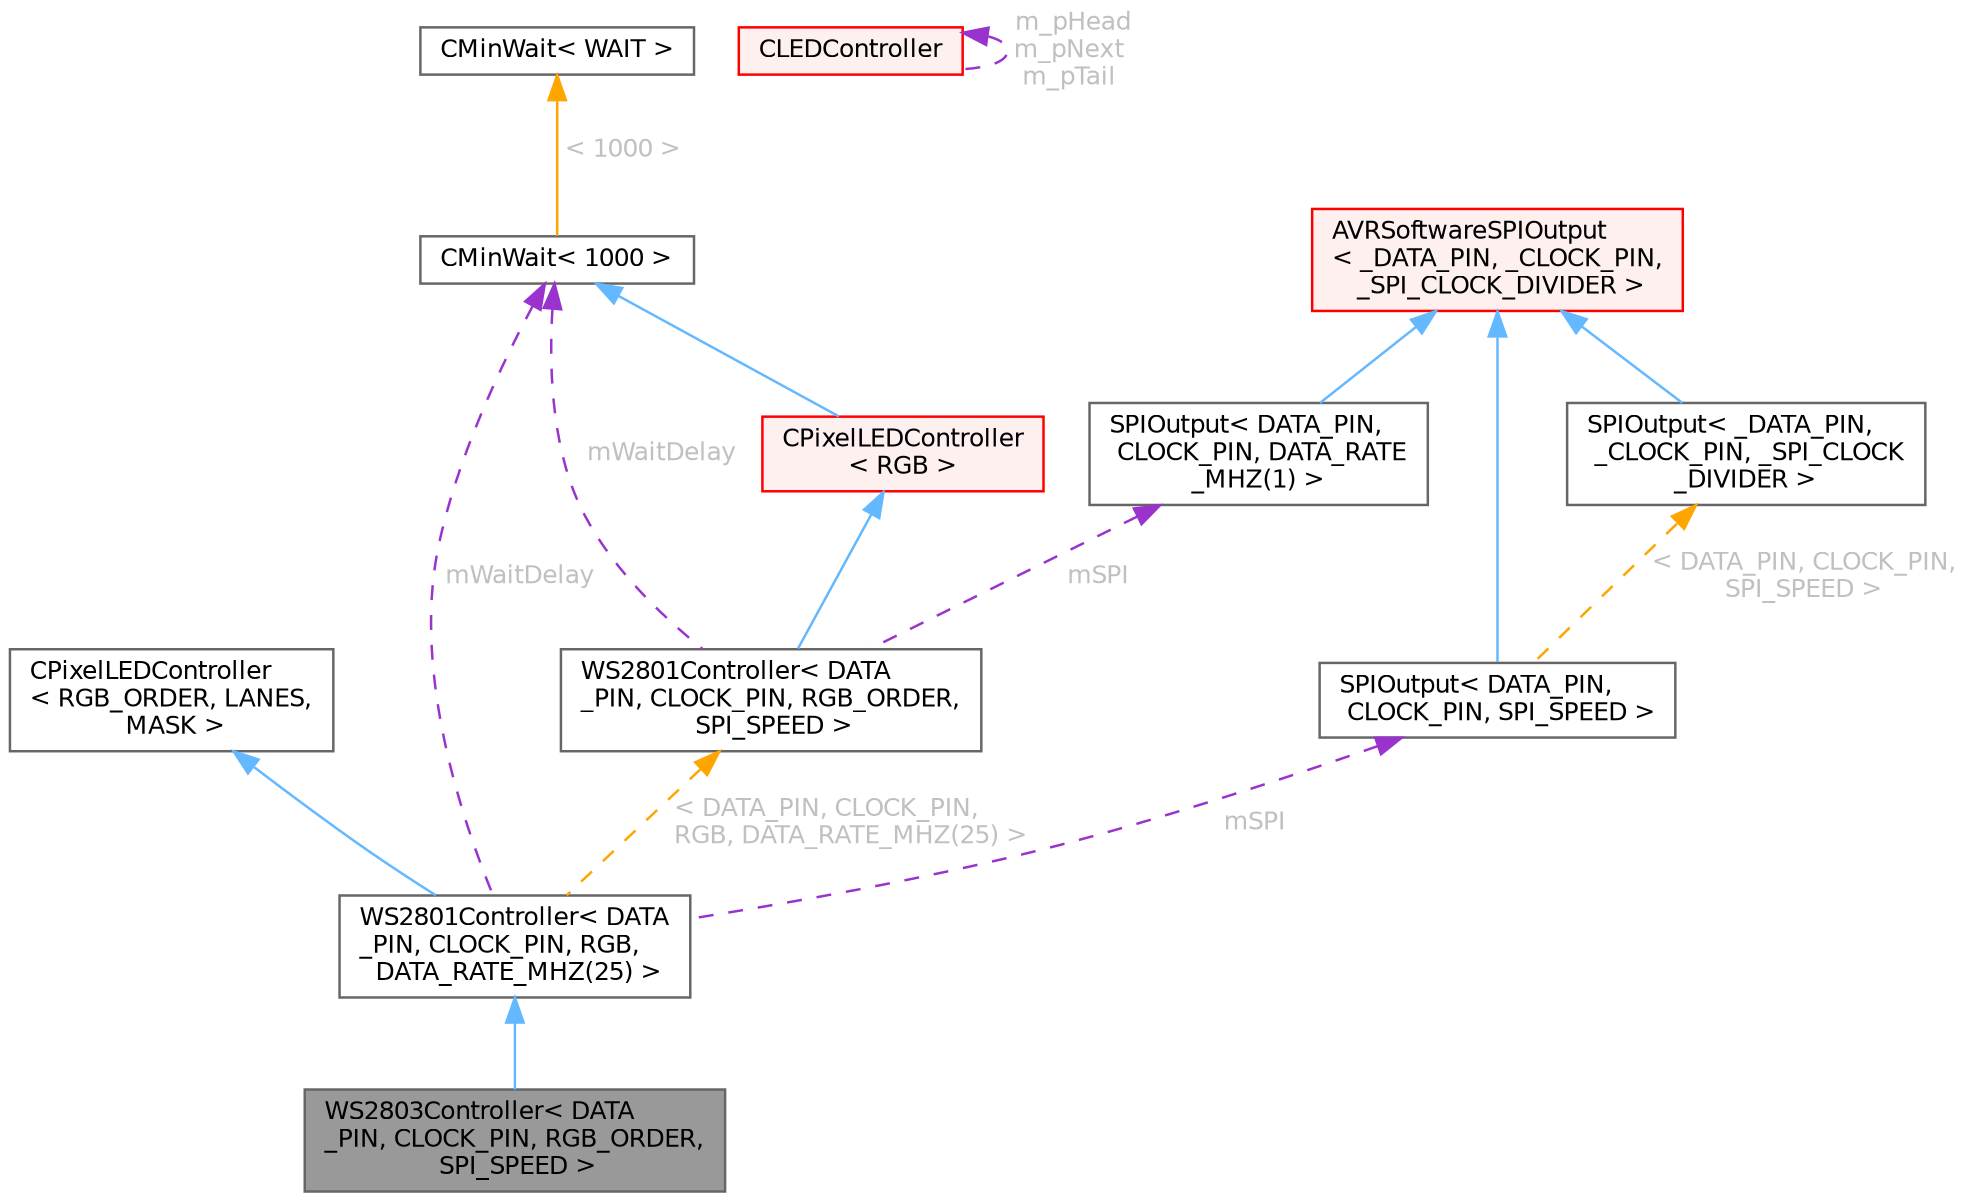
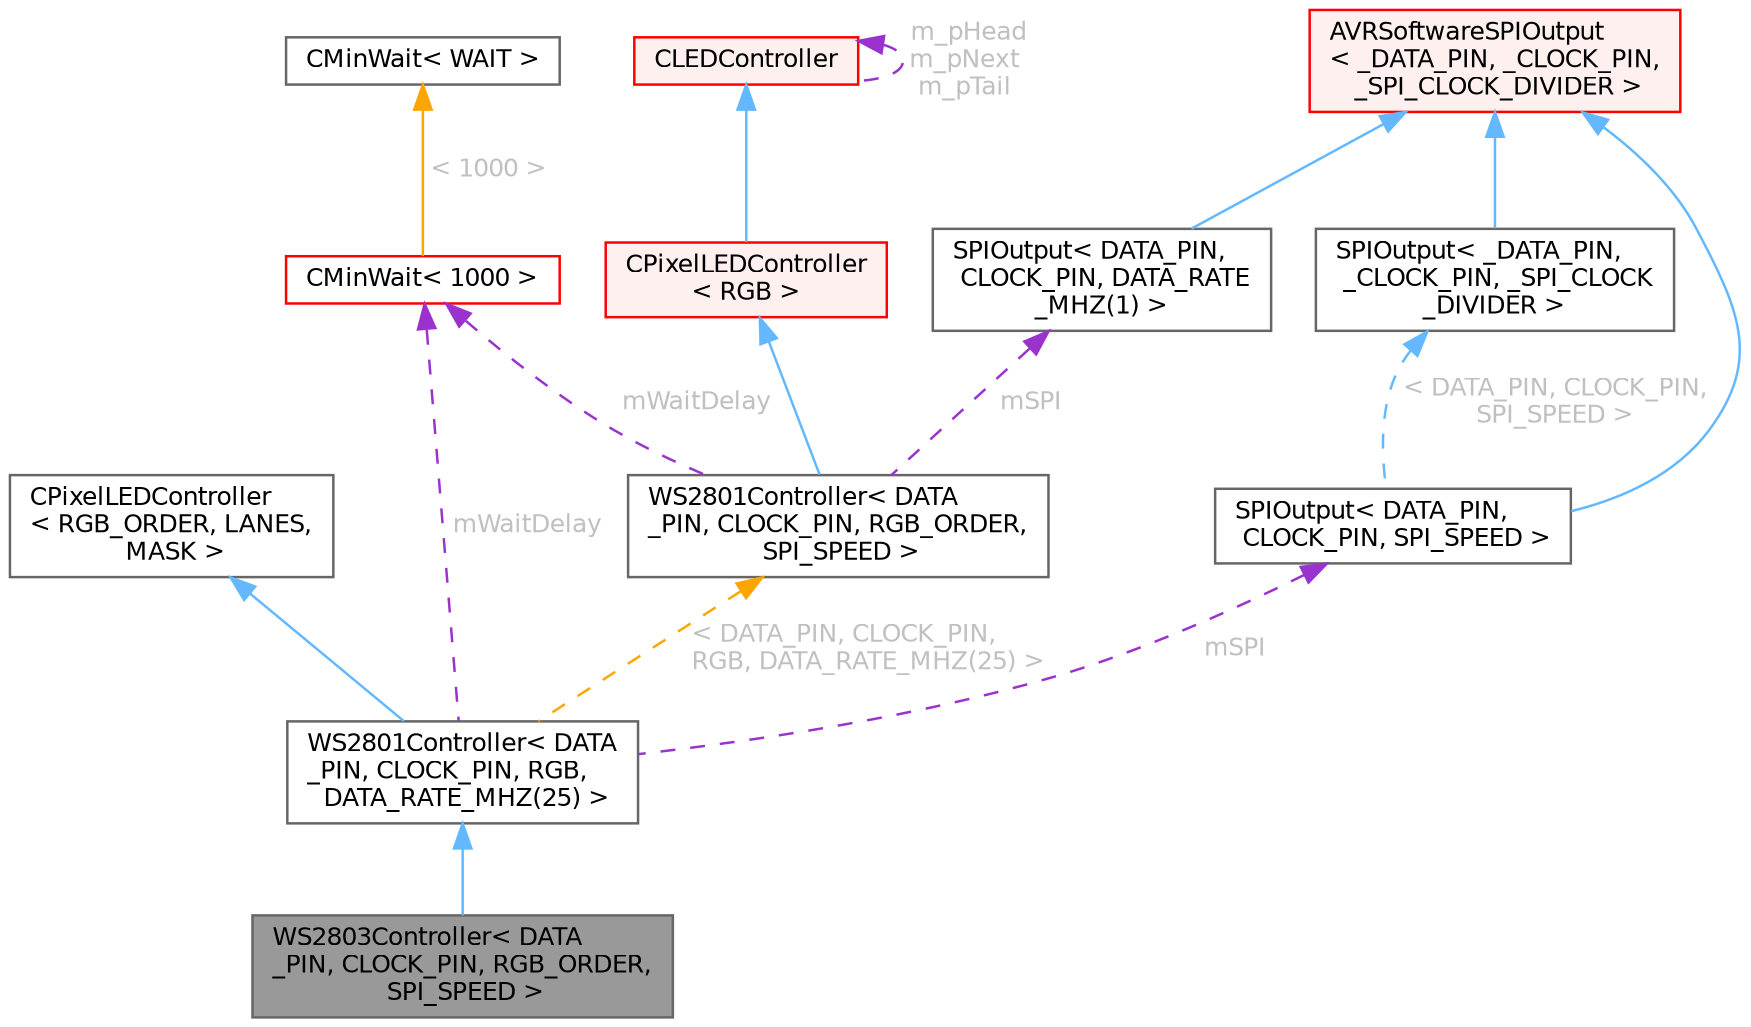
  digraph {
    rankdir=TB
    node [color=gray40 fillcolor=white fontname=Helvetica fontsize=10 shape=box style=filled]
    edge [color=steelblue1 dir=back fontname=Helvetica fontsize=10 labelfontname=Helvetica labelfontsize=10 style=solid fontcolor=grey]
    n1 [fillcolor=grey60 fontcolor=black height=0.2 label="WS2803Controller\< DATA\l_PIN, CLOCK_PIN, RGB_ORDER,\l SPI_SPEED \>" width=0.4]
    n2 [height=0.2 label="WS2801Controller\< DATA\l_PIN, CLOCK_PIN, RGB,\l DATA_RATE_MHZ(25) \>" width=0.4]
    n3 [height=0.2 label="CPixelLEDController\l\< RGB_ORDER, LANES,\l MASK \>" width=0.4]
    n4 [color=red fillcolor="#FFF0F0" height=0.2 label=CLEDController width=0.4]
    n5 [color=red fillcolor="#FFF0F0" height=0.2 label="CPixelLEDController\l\< RGB \>" width=0.4]
    n6 [height=0.2 label="WS2801Controller\< DATA\l_PIN, CLOCK_PIN, RGB_ORDER,\l SPI_SPEED \>" width=0.4]
    n7 [height=0.2 label="SPIOutput\< DATA_PIN,\l CLOCK_PIN, SPI_SPEED \>" width=0.4]
    n8 [color=red fillcolor="#FFF0F0" height=0.2 label="AVRSoftwareSPIOutput\l\< _DATA_PIN, _CLOCK_PIN,\l _SPI_CLOCK_DIVIDER \>" width=0.4]
    n9 [height=0.2 label="SPIOutput\< _DATA_PIN,\l _CLOCK_PIN, _SPI_CLOCK\l_DIVIDER \>" width=0.4]
    n10 [height=0.2 label="SPIOutput\< DATA_PIN,\l CLOCK_PIN, DATA_RATE\l_MHZ(1) \>" width=0.4]
-   n11 [height=0.2 label="CMinWait\< 1000 \>" width=0.4]
+   n11 [color=red height=0.2 label="CMinWait\< 1000 \>" width=0.4]
    n12 [height=0.2 label="CMinWait\< WAIT \>" width=0.4]
    n2 -> n1 [fontcolor=""]
    n3 -> n2 [fontcolor=""]
    n4 -> n4 [color=darkorchid3 label=" m_pHead\nm_pNext\nm_pTail" style=dashed]
-   n11 -> n5 [fontcolor=""]
+   n4 -> n5 [fontcolor=""]
    n5 -> n6 [fontcolor=""]
    n6 -> n2 [color=orange label=" \< DATA_PIN, CLOCK_PIN,\l RGB, DATA_RATE_MHZ(25) \>" style=dashed]
    n7 -> n2 [color=darkorchid3 label=" mSPI" style=dashed]
    n8 -> n7 [fontcolor=""]
    n8 -> n9 [fontcolor=""]
    n8 -> n10 [fontcolor=""]
-   n9 -> n7 [color=orange label=" \< DATA_PIN, CLOCK_PIN,\l SPI_SPEED \>" style=dashed]
+   n9 -> n7 [label=" \< DATA_PIN, CLOCK_PIN,\l SPI_SPEED \>" style=dashed]
    n10 -> n6 [color=darkorchid3 label=" mSPI" style=dashed]
    n11 -> n2 [color=darkorchid3 label=" mWaitDelay" style=dashed]
    n11 -> n6 [color=darkorchid3 label=" mWaitDelay" style=dashed]
    n12 -> n11 [color=orange label=" \< 1000 \>"]
  }
